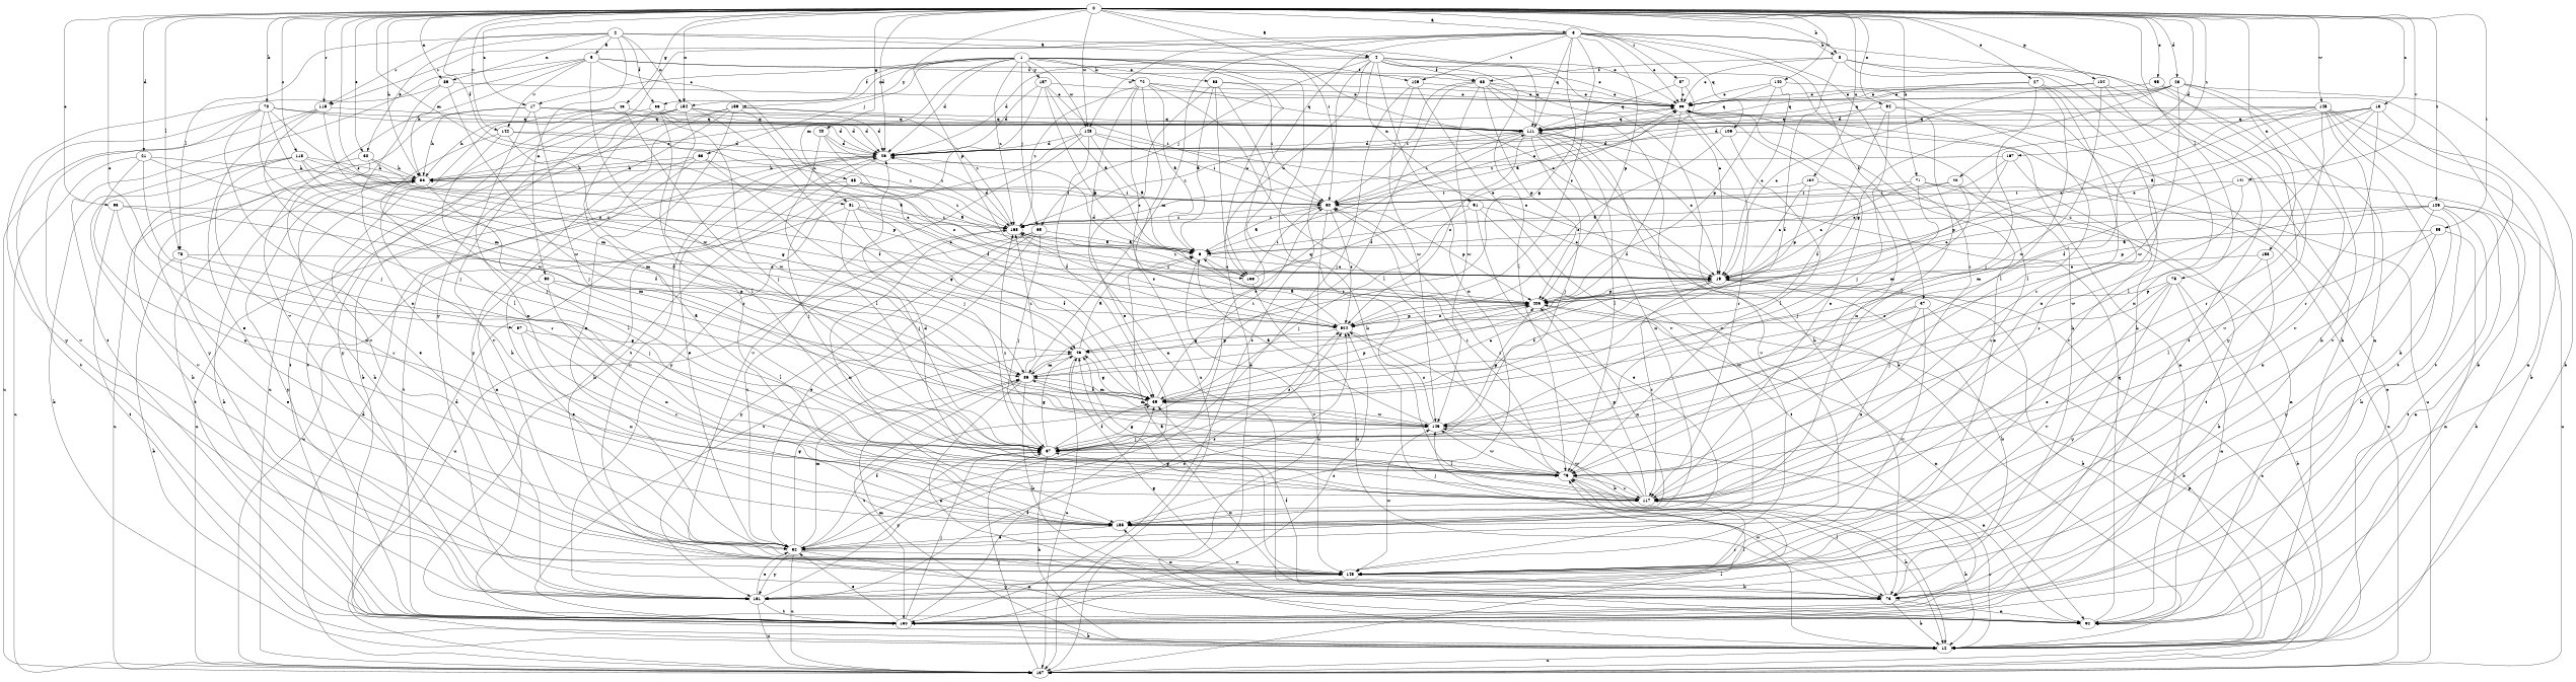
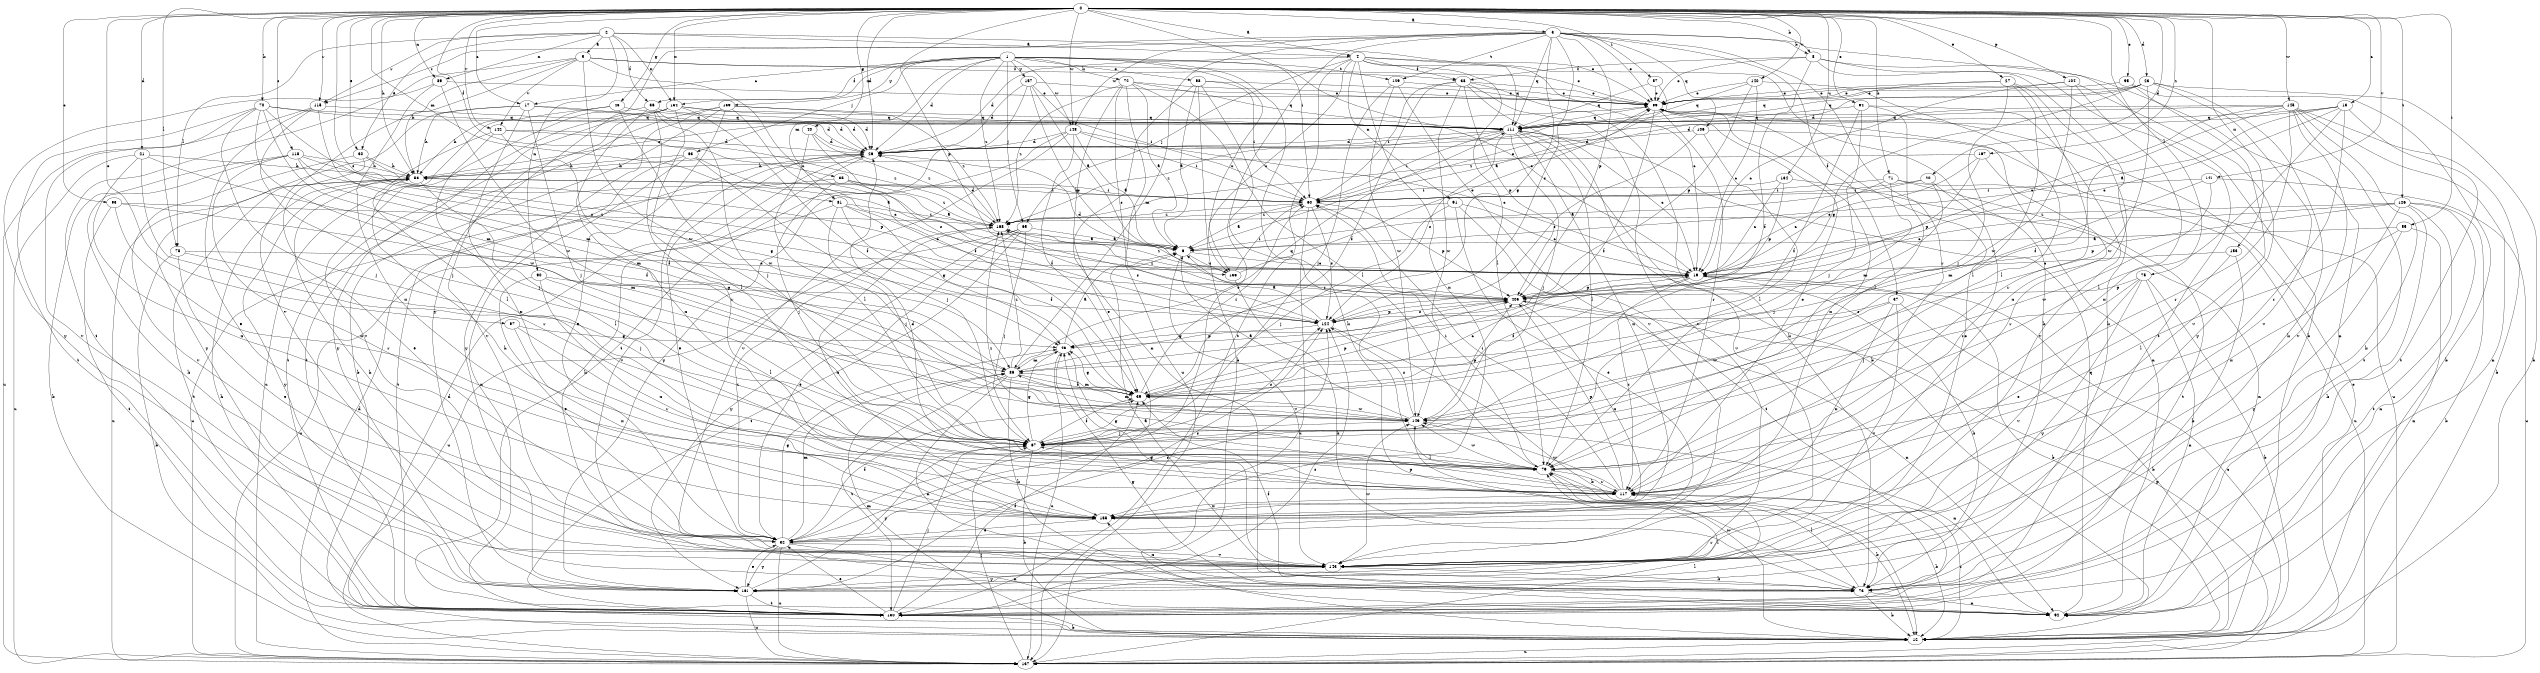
  strict digraph {
    0
    3
    4
    8
    13
    17
    20
    21
    23
    26
    27
    30
    35
    40
    43
    53
    55
    57
    60
    70
    71
    75
    78
    81
    89
    93
    94
    95
    97
    104
    n31 [label=405]
    115
    118
-   124 [label=924]
+   124
    126
    134
    140
    141
    142
    145
    148
    153
    154
    167
    129
    99
    12
    32
    37
    46
    86
    106
    111
    117
    161
    19
    65
    73
    136
    38
    79
    91
    130
    155
    39
    92
    6
    67
    137
    143
    149
    168
    1
    36
    63
    72
    98
    157
    159
    2
    5
    90
    0 -> 3 [label=a]
    0 -> 4 [label=a]
    0 -> 8 [label=b]
    0 -> 13 [label=c]
    0 -> 17 [label=c]
    0 -> 20 [label=d]
    0 -> 21 [label=d]
    0 -> 23 [label=d]
    0 -> 26 [label=d]
    0 -> 27 [label=e]
    0 -> 30 [label=e]
    0 -> 35 [label=f]
    0 -> 40 [label=g]
    0 -> 43 [label=g]
    0 -> 53 [label=h]
    0 -> 55 [label=i]
    0 -> 57 [label=i]
    0 -> 60 [label=i]
    0 -> 70 [label=k]
    0 -> 71 [label=k]
    0 -> 75 [label=l]
    0 -> 78 [label=l]
    0 -> 81 [label=m]
    0 -> 89 [label=n]
    0 -> 93 [label=o]
    0 -> 94 [label=o]
    0 -> 95 [label=o]
    0 -> 97 [label=o]
    0 -> 104 [label=p]
    0 -> n31 [label=p]
    0 -> 115 [label=r]
    0 -> 118 [label=s]
    0 -> 124 [label=s]
    0 -> 126 [label=t]
    0 -> 134 [label=u]
    0 -> 140 [label=v]
    0 -> 141 [label=v]
    0 -> 142 [label=v]
    0 -> 145 [label=w]
    0 -> 148 [label=w]
    0 -> 153 [label=x]
    0 -> 154 [label=x]
    0 -> 167 [label=z]
    3 -> 8 [label=b]
    3 -> n31 [label=p]
    3 -> 115 [label=r]
    3 -> 124 [label=s]
    3 -> 148 [label=w]
    3 -> 129 [label=t]
    3 -> 99 [label=o]
    3 -> 12 [label=b]
    3 -> 32 [label=e]
    3 -> 37 [label=f]
    3 -> 46 [label=g]
    3 -> 86 [label=m]
    3 -> 106 [label=q]
    3 -> 111 [label=q]
    3 -> 117 [label=r]
    3 -> 161 [label=y]
    4 -> 26 [label=d]
    4 -> 111 [label=q]
    4 -> 19 [label=c]
    4 -> 65 [label=j]
    4 -> 73 [label=k]
    4 -> 136 [label=u]
    4 -> 38 [label=f]
    4 -> 79 [label=l]
    4 -> 91 [label=n]
    4 -> 130 [label=t]
    4 -> 155 [label=x]
    8 -> 99 [label=o]
    8 -> 73 [label=k]
    8 -> 38 [label=f]
    8 -> 130 [label=t]
    8 -> 39 [label=f]
    8 -> 92 [label=n]
    13 -> 26 [label=d]
    13 -> 111 [label=q]
    13 -> 117 [label=r]
    13 -> 19 [label=c]
    13 -> 79 [label=l]
    13 -> 130 [label=t]
    13 -> 6 [label=a]
    17 -> 26 [label=d]
    17 -> 53 [label=h]
    17 -> 111 [label=q]
    17 -> 161 [label=y]
    17 -> 155 [label=x]
    17 -> 67 [label=j]
    20 -> 60 [label=i]
    20 -> 86 [label=m]
    20 -> 117 [label=r]
    20 -> 6 [label=a]
    21 -> 53 [label=h]
    21 -> 117 [label=r]
    21 -> 155 [label=x]
    21 -> 39 [label=f]
    21 -> 137 [label=u]
    23 -> 26 [label=d]
    23 -> 99 [label=o]
    23 -> 12 [label=b]
    23 -> 46 [label=g]
    23 -> 111 [label=q]
    23 -> 73 [label=k]
    23 -> 143 [label=v]
    23 -> 149 [label=w]
    26 -> 53 [label=h]
    26 -> 32 [label=e]
    26 -> 73 [label=k]
    26 -> 143 [label=v]
    27 -> 99 [label=o]
    27 -> 111 [label=q]
    27 -> 117 [label=r]
    27 -> 79 [label=l]
    27 -> 155 [label=x]
    27 -> 67 [label=j]
    30 -> 53 [label=h]
    30 -> n31 [label=p]
    30 -> 32 [label=e]
    30 -> 143 [label=v]
    35 -> 60 [label=i]
    35 -> 6 [label=a]
    35 -> 67 [label=j]
    35 -> 137 [label=u]
    35 -> 168 [label=z]
    40 -> 26 [label=d]
    40 -> 124 [label=s]
    40 -> 79 [label=l]
    40 -> 168 [label=z]
    43 -> 53 [label=h]
    43 -> 111 [label=q]
    43 -> 137 [label=u]
    43 -> 149 [label=w]
    53 -> 60 [label=i]
    53 -> 99 [label=o]
    53 -> 161 [label=y]
    53 -> 79 [label=l]
    53 -> 130 [label=t]
    53 -> 137 [label=u]
    55 -> 161 [label=y]
    55 -> 79 [label=l]
    55 -> 92 [label=n]
    55 -> 6 [label=a]
    57 -> 99 [label=o]
    57 -> 111 [label=q]
    57 -> 6 [label=a]
    60 -> 53 [label=h]
    60 -> n31 [label=p]
    60 -> 124 [label=s]
    60 -> 99 [label=o]
    60 -> 6 [label=a]
    60 -> 137 [label=u]
    60 -> 168 [label=z]
    70 -> 26 [label=d]
    70 -> 124 [label=s]
    70 -> 86 [label=m]
    70 -> 111 [label=q]
    70 -> 130 [label=t]
    70 -> 67 [label=j]
    70 -> 143 [label=v]
    70 -> 149 [label=w]
    71 -> 60 [label=i]
    71 -> 19 [label=c]
    71 -> 130 [label=t]
    71 -> 67 [label=j]
    71 -> 137 [label=u]
    75 -> n31 [label=p]
    75 -> 12 [label=b]
    75 -> 161 [label=y]
    75 -> 92 [label=n]
    75 -> 67 [label=j]
    75 -> 143 [label=v]
    78 -> 12 [label=b]
    78 -> 32 [label=e]
    78 -> 19 [label=c]
    78 -> 67 [label=j]
    81 -> 46 [label=g]
    81 -> 19 [label=c]
    81 -> 39 [label=f]
    81 -> 67 [label=j]
    81 -> 137 [label=u]
    81 -> 168 [label=z]
    89 -> 99 [label=o]
    89 -> 161 [label=y]
    89 -> 155 [label=x]
    89 -> 149 [label=w]
    93 -> 86 [label=m]
    93 -> 117 [label=r]
    93 -> 130 [label=t]
    93 -> 168 [label=z]
    94 -> 111 [label=q]
    94 -> 79 [label=l]
    94 -> 39 [label=f]
    94 -> 67 [label=j]
    94 -> 143 [label=v]
    95 -> 99 [label=o]
    95 -> 12 [label=b]
    95 -> 143 [label=v]
    97 -> 46 [label=g]
    97 -> 117 [label=r]
    97 -> 155 [label=x]
    104 -> 99 [label=o]
    104 -> 161 [label=y]
    104 -> 19 [label=c]
    104 -> 155 [label=x]
    104 -> 149 [label=w]
    n31 -> 124 [label=s]
    n31 -> 155 [label=x]
    n31 -> 92 [label=n]
    n31 -> 168 [label=z]
    115 -> 32 [label=e]
    115 -> 86 [label=m]
    115 -> 111 [label=q]
    115 -> 67 [label=j]
    115 -> 137 [label=u]
    118 -> 53 [label=h]
    118 -> 12 [label=b]
    118 -> 46 [label=g]
    118 -> 86 [label=m]
    118 -> 73 [label=k]
    118 -> 155 [label=x]
    118 -> 6 [label=a]
    124 -> n31 [label=p]
    124 -> 12 [label=b]
    124 -> 46 [label=g]
    124 -> 6 [label=a]
    126 -> n31 [label=p]
    126 -> 12 [label=b]
    126 -> 19 [label=c]
    126 -> 73 [label=k]
    126 -> 130 [label=t]
    126 -> 155 [label=x]
    126 -> 92 [label=n]
    126 -> 168 [label=z]
    134 -> 60 [label=i]
    134 -> n31 [label=p]
    134 -> 19 [label=c]
    134 -> 92 [label=n]
    140 -> n31 [label=p]
    140 -> 99 [label=o]
    140 -> 111 [label=q]
    140 -> 19 [label=c]
    140 -> 79 [label=l]
    141 -> 60 [label=i]
    141 -> 86 [label=m]
    141 -> 137 [label=u]
    141 -> 149 [label=w]
    142 -> 26 [label=d]
    142 -> 79 [label=l]
    142 -> 39 [label=f]
    142 -> 67 [label=j]
    142 -> 168 [label=z]
    145 -> 12 [label=b]
    145 -> 111 [label=q]
    145 -> 117 [label=r]
    145 -> 19 [label=c]
    145 -> 73 [label=k]
    145 -> 130 [label=t]
    145 -> 39 [label=f]
    145 -> 92 [label=n]
    145 -> 143 [label=v]
    145 -> 168 [label=z]
    148 -> 26 [label=d]
    148 -> 60 [label=i]
    148 -> 161 [label=y]
    148 -> 19 [label=c]
    148 -> 39 [label=f]
    148 -> 6 [label=a]
    148 -> 143 [label=v]
    153 -> 32 [label=e]
    153 -> 19 [label=c]
    153 -> 73 [label=k]
    154 -> 26 [label=d]
    154 -> 111 [label=q]
    154 -> 161 [label=y]
    154 -> 79 [label=l]
    154 -> 130 [label=t]
    154 -> 39 [label=f]
    154 -> 143 [label=v]
    167 -> 53 [label=h]
    167 -> n31 [label=p]
    167 -> 117 [label=r]
    167 -> 19 [label=c]
    129 -> 99 [label=o]
    129 -> 67 [label=j]
    129 -> 143 [label=v]
    129 -> 149 [label=w]
    99 -> 111 [label=q]
    99 -> 117 [label=r]
    99 -> 155 [label=x]
    99 -> 39 [label=f]
    99 -> 92 [label=n]
    12 -> 26 [label=d]
    12 -> 86 [label=m]
    12 -> 117 [label=r]
    12 -> 137 [label=u]
    12 -> 149 [label=w]
    32 -> 124 [label=s]
    32 -> 46 [label=g]
    32 -> 86 [label=m]
    32 -> 161 [label=y]
    32 -> 39 [label=f]
    32 -> 92 [label=n]
    32 -> 137 [label=u]
    32 -> 143 [label=v]
    32 -> 168 [label=z]
    37 -> 124 [label=s]
    37 -> 12 [label=b]
    37 -> 155 [label=x]
    37 -> 143 [label=v]
    37 -> 149 [label=w]
    46 -> 86 [label=m]
    46 -> 6 [label=a]
    46 -> 137 [label=u]
    86 -> n31 [label=p]
    86 -> 111 [label=q]
    86 -> 73 [label=k]
    86 -> 130 [label=t]
    86 -> 39 [label=f]
    86 -> 92 [label=n]
    86 -> 168 [label=z]
    106 -> 26 [label=d]
    106 -> 124 [label=s]
    106 -> 79 [label=l]
    106 -> 137 [label=u]
    111 -> 26 [label=d]
    111 -> 60 [label=i]
    111 -> 124 [label=s]
    111 -> 19 [label=c]
    111 -> 79 [label=l]
    111 -> 155 [label=x]
    111 -> 67 [label=j]
    111 -> 143 [label=v]
    111 -> 168 [label=z]
    117 -> 26 [label=d]
    117 -> 60 [label=i]
    117 -> n31 [label=p]
    117 -> 99 [label=o]
    117 -> 12 [label=b]
    117 -> 46 [label=g]
    117 -> 155 [label=x]
-   117 -> 67 [label=j]
+   117 -> 67 [label=p]
    117 -> 149 [label=w]
    161 -> 124 [label=s]
    161 -> 32 [label=e]
    161 -> 117 [label=r]
    161 -> 130 [label=t]
    161 -> 67 [label=y]
    161 -> 137 [label=u]
    19 -> n31 [label=p]
    19 -> 12 [label=b]
    19 -> 117 [label=r]
    19 -> 73 [label=k]
    19 -> 39 [label=f]
    19 -> 168 [label=z]
    65 -> 32 [label=e]
    65 -> 161 [label=y]
    65 -> 130 [label=t]
    65 -> 6 [label=a]
    65 -> 67 [label=j]
    65 -> 137 [label=u]
    73 -> 12 [label=b]
    73 -> 79 [label=l]
    73 -> 155 [label=x]
    73 -> 39 [label=f]
    73 -> 92 [label=n]
    73 -> 6 [label=a]
    136 -> 26 [label=d]
    136 -> 60 [label=i]
    136 -> 99 [label=o]
    136 -> 73 [label=k]
    38 -> 60 [label=i]
    38 -> n31 [label=p]
    38 -> 99 [label=o]
    38 -> 12 [label=b]
    38 -> 73 [label=k]
    38 -> 39 [label=f]
    38 -> 143 [label=v]
    38 -> 149 [label=w]
    79 -> 60 [label=i]
    79 -> 12 [label=b]
    79 -> 117 [label=r]
    79 -> 149 [label=w]
    79 -> 168 [label=z]
    91 -> 32 [label=e]
    91 -> 19 [label=c]
    91 -> 130 [label=t]
    91 -> 67 [label=j]
    91 -> 168 [label=z]
    130 -> 53 [label=h]
    130 -> 124 [label=s]
    130 -> 12 [label=b]
    130 -> 32 [label=e]
    130 -> 79 [label=l]
    130 -> 39 [label=f]
    130 -> 67 [label=j]
    155 -> 53 [label=h]
    155 -> 32 [label=e]
    39 -> 60 [label=i]
    39 -> n31 [label=p]
    39 -> 46 [label=g]
    39 -> 86 [label=m]
    39 -> 19 [label=c]
    39 -> 149 [label=w]
    92 -> 46 [label=g]
    92 -> 111 [label=q]
    6 -> 19 [label=c]
    6 -> 136 [label=u]
    6 -> 143 [label=v]
    67 -> 124 [label=s]
    67 -> 12 [label=b]
    67 -> 46 [label=g]
    67 -> 79 [label=l]
    67 -> 39 [label=f]
    137 -> 26 [label=d]
    137 -> n31 [label=p]
    137 -> 99 [label=o]
    137 -> 19 [label=c]
    137 -> 79 [label=l]
    137 -> 67 [label=j]
    143 -> 53 [label=h]
    143 -> 99 [label=o]
    143 -> 46 [label=g]
    143 -> 161 [label=y]
    143 -> 73 [label=k]
    143 -> 149 [label=w]
    149 -> n31 [label=p]
    149 -> 124 [label=s]
    149 -> 86 [label=m]
    149 -> 92 [label=n]
    149 -> 6 [label=a]
    149 -> 67 [label=j]
    168 -> 26 [label=d]
    168 -> 124 [label=s]
    168 -> 155 [label=x]
    168 -> 6 [label=a]
    1 -> 17 [label=c]
    1 -> 26 [label=d]
    1 -> 81 [label=m]
    1 -> 148 [label=w]
    1 -> 154 [label=x]
    1 -> 129 [label=t]
    1 -> 19 [label=c]
    1 -> 65 [label=j]
    1 -> 73 [label=k]
    1 -> 136 [label=u]
    1 -> 168 [label=z]
    1 -> 36 [label=f]
    1 -> 63 [label=j]
    1 -> 72 [label=k]
    1 -> 98 [label=o]
    1 -> 157 [label=y]
    1 -> 159 [label=y]
    36 -> 26 [label=d]
    36 -> 111 [label=q]
    36 -> 117 [label=r]
-   36 -> 155 [label=a]
+   36 -> 155 [label=x]
    36 -> 67 [label=j]
    36 -> 143 [label=v]
    63 -> 53 [label=h]
    63 -> 19 [label=c]
    63 -> 130 [label=t]
    63 -> 92 [label=n]
    63 -> 67 [label=j]
    72 -> 124 [label=s]
    72 -> 99 [label=o]
    72 -> 111 [label=q]
    72 -> 79 [label=l]
    72 -> 92 [label=n]
    72 -> 6 [label=a]
    72 -> 137 [label=u]
    72 -> 168 [label=z]
    98 -> 60 [label=i]
    98 -> 99 [label=o]
    98 -> 12 [label=b]
    98 -> 32 [label=e]
    98 -> 117 [label=r]
    98 -> 6 [label=a]
    157 -> 26 [label=d]
    157 -> 60 [label=i]
    157 -> n31 [label=p]
    157 -> 99 [label=o]
    157 -> 130 [label=t]
    157 -> 6 [label=a]
    159 -> 12 [label=b]
    159 -> 32 [label=e]
    159 -> 111 [label=q]
    159 -> 161 [label=y]
    159 -> 130 [label=t]
    159 -> 39 [label=f]
    159 -> 168 [label=z]
    2 -> 4 [label=a]
    2 -> 30 [label=e]
    2 -> 78 [label=l]
    2 -> 89 [label=n]
    2 -> 115 [label=r]
    2 -> 154 [label=x]
    2 -> 99 [label=o]
    2 -> 36 [label=f]
    2 -> 5 [label=a]
    2 -> 90 [label=n]
    5 -> 53 [label=h]
    5 -> 142 [label=v]
    5 -> 99 [label=o]
    5 -> 136 [label=u]
    5 -> 38 [label=f]
    5 -> 130 [label=t]
    5 -> 143 [label=v]
    5 -> 149 [label=w]
    90 -> n31 [label=p]
    90 -> 32 [label=e]
    90 -> 79 [label=l]
    90 -> 155 [label=x]
  }
